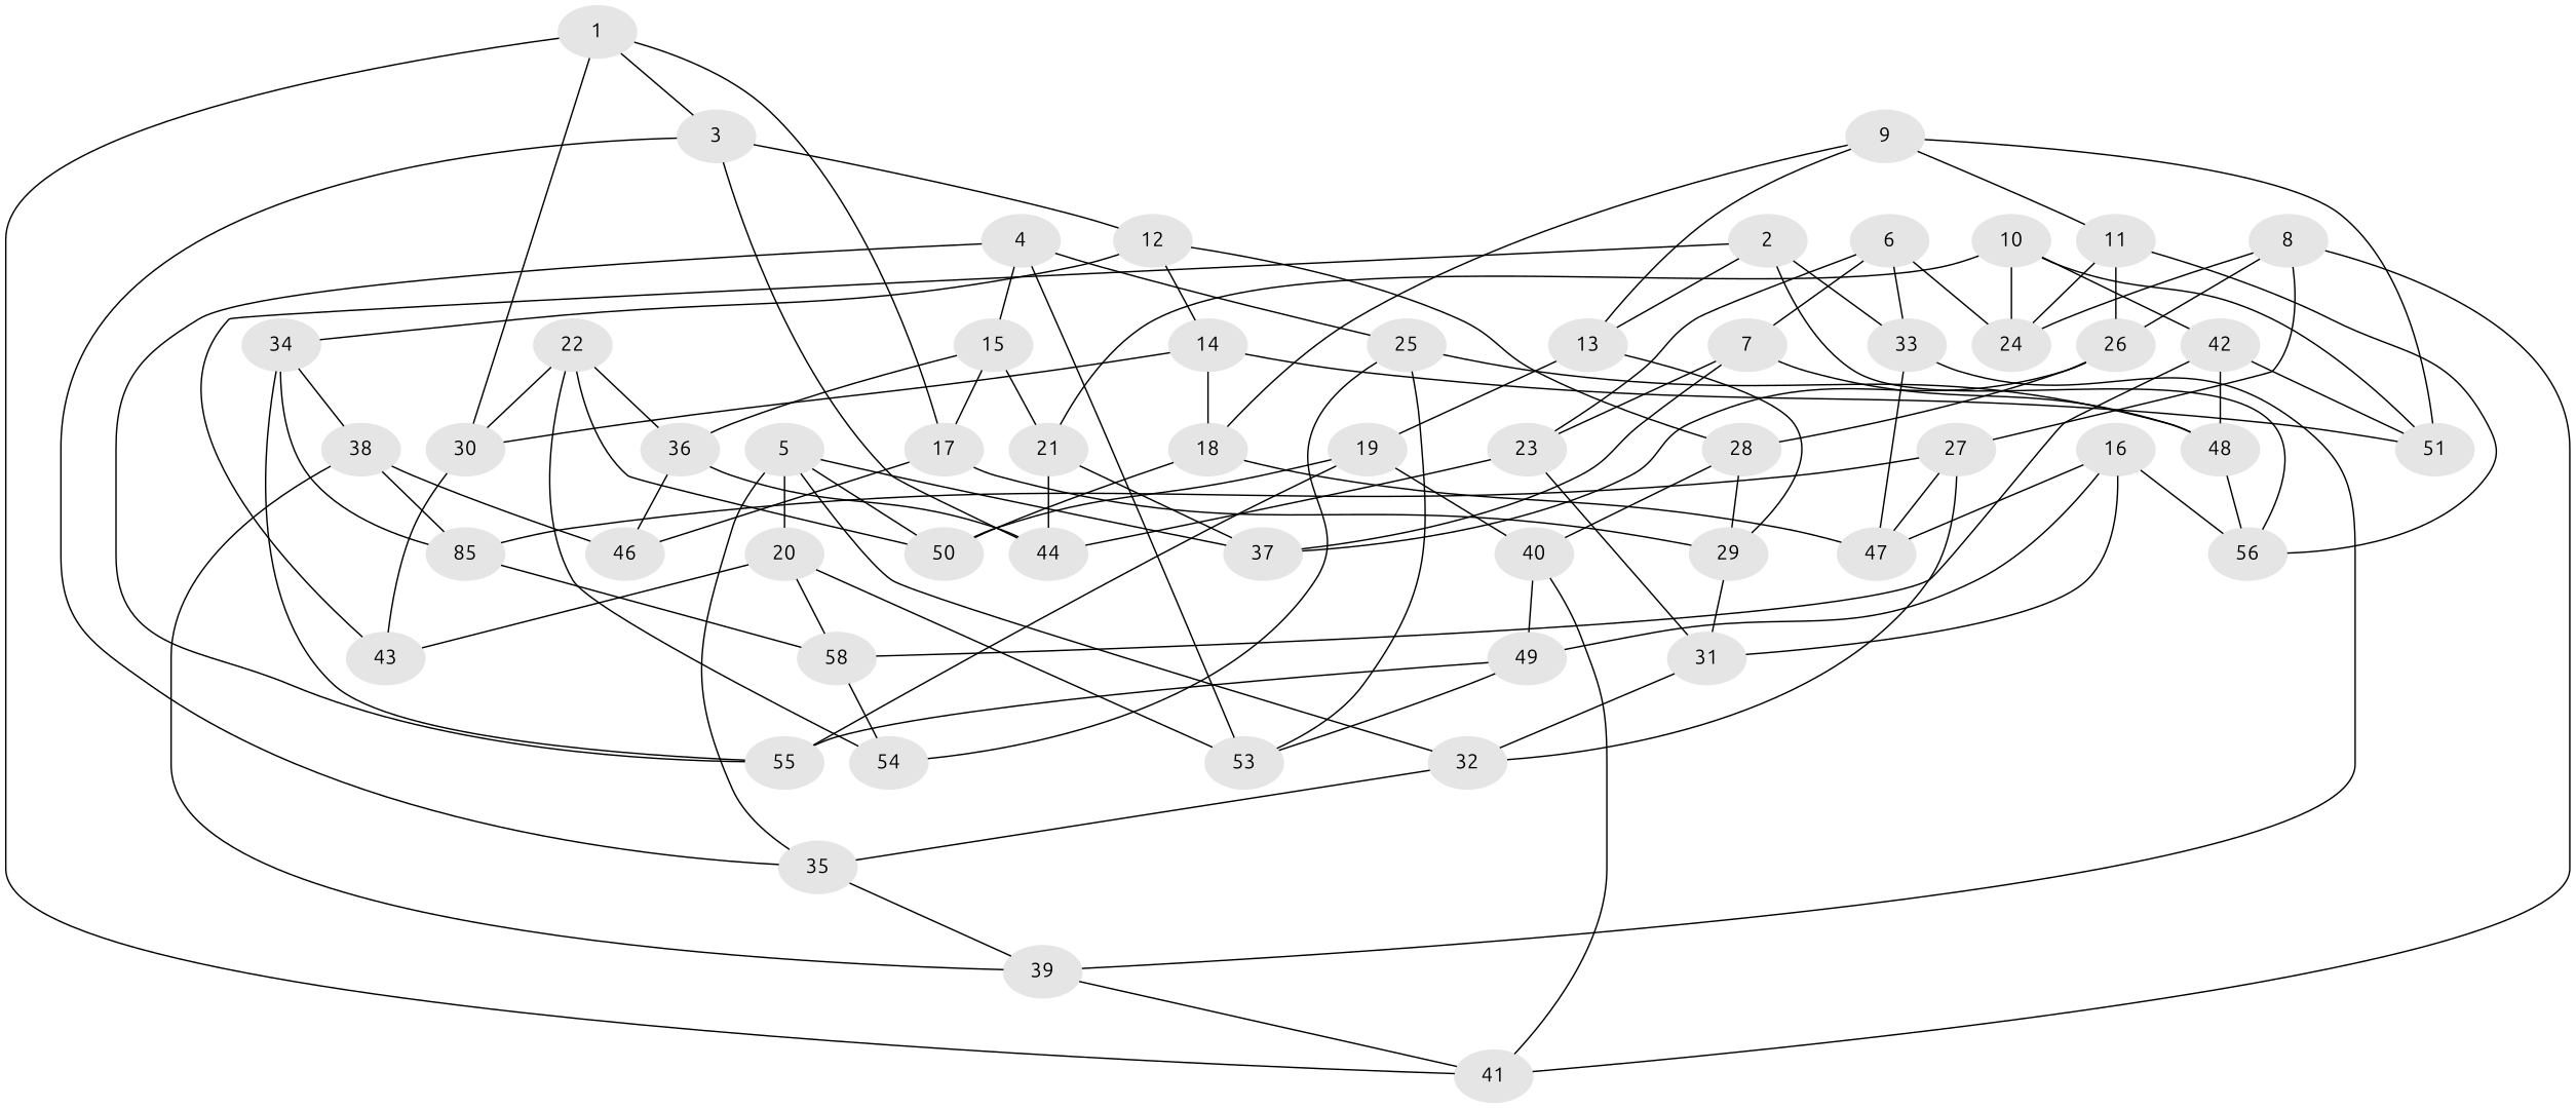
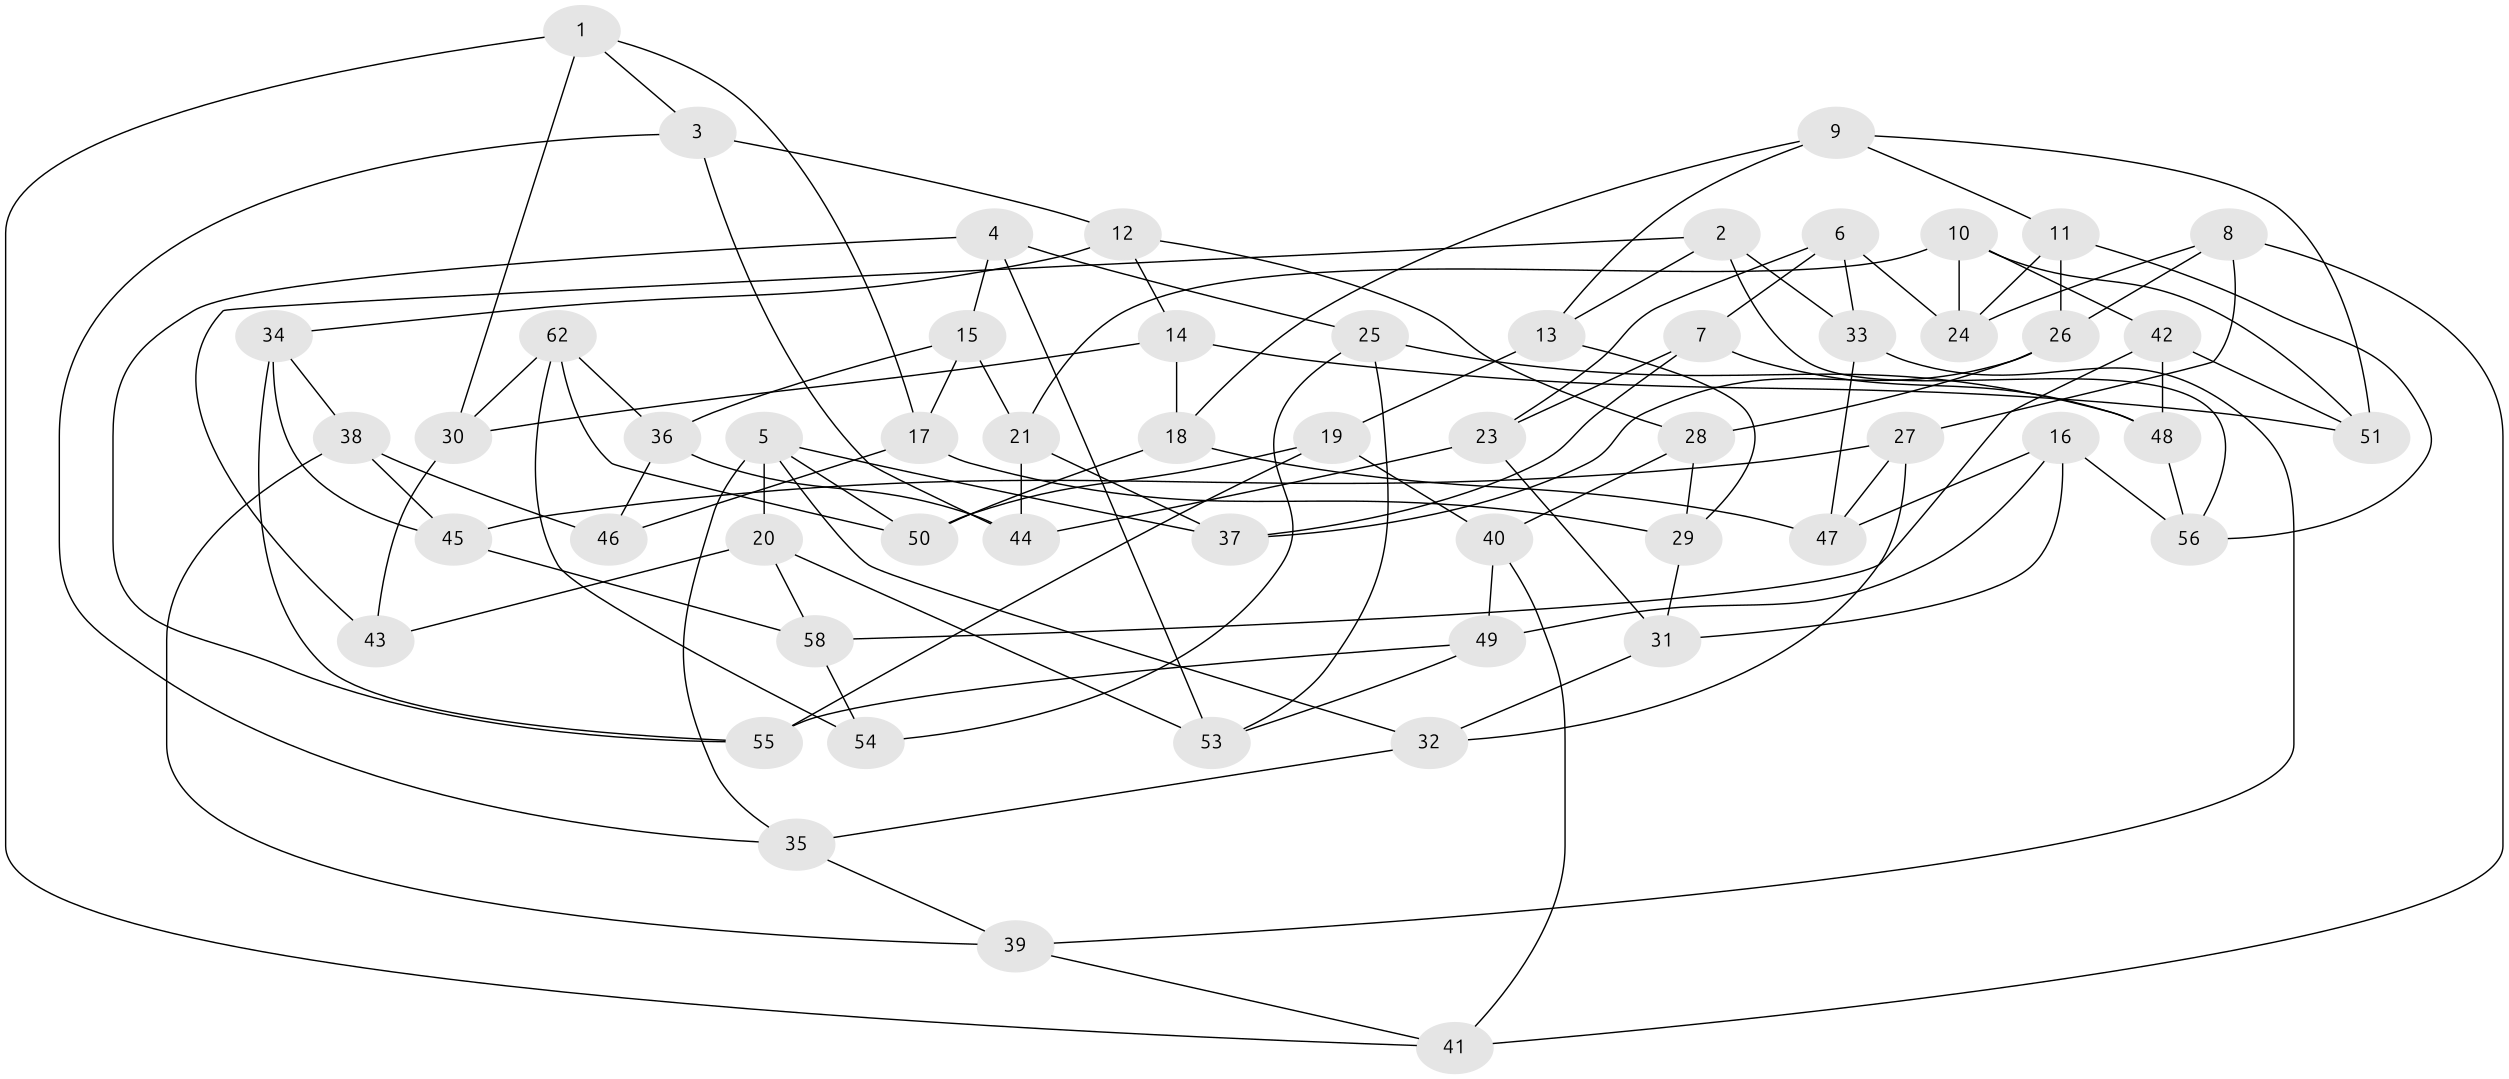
  graph {
    fontname=Ubuntu
    node [color=gray90 fontname=Ubuntu style=filled]
    edge [fontname=Ubuntu]
    1
    3
    17
    30
    41
    12
    35
    44
    29
    46
    43
    2
    13
    33
    56
    19
    47
    39
    14
    28
    34
    4
    15
    25
    53
    55
    21
    36
    48
    54
    5
    20
    32
    37
    50
    n36 [label=58]
    6
    7
    23
    24
    31
    8
    26
    27
-   45 [label=85]
+   45
    9
    11
    18
    51
    10
    42
    40
    38
    16
    49
-   22
+   22 [label=62]
    1 -- 3
    1 -- 17
    1 -- 30
    1 -- 41
    3 -- 12
    3 -- 35
    3 -- 44
    17 -- 29
    17 -- 46
    30 -- 43
    12 -- 14
    12 -- 28
    12 -- 34
    35 -- 39
    29 -- 31
    2 -- 43
    2 -- 13
    2 -- 33
    2 -- 56
    13 -- 29
    13 -- 19
    33 -- 47
    33 -- 39
    19 -- 55
    19 -- 50
    19 -- 40
    39 -- 41
    14 -- 30
    14 -- 18
    14 -- 51
    28 -- 29
    28 -- 40
    34 -- 55
    34 -- 45
    34 -- 38
    4 -- 15
    4 -- 25
    4 -- 53
    4 -- 55
    15 -- 17
    15 -- 21
    15 -- 36
    25 -- 53
    25 -- 48
    25 -- 54
    21 -- 44
    21 -- 37
    36 -- 44
    36 -- 46
    48 -- 56
    5 -- 35
    5 -- 20
    5 -- 32
    5 -- 37
    5 -- 50
    20 -- 43
    20 -- 53
    20 -- n36
    32 -- 35
    n36 -- 54
    6 -- 33
    6 -- 7
    6 -- 23
    6 -- 24
    7 -- 48
    7 -- 37
    7 -- 23
    23 -- 44
    23 -- 31
    31 -- 32
    8 -- 41
    8 -- 24
    8 -- 26
    8 -- 27
    26 -- 28
    26 -- 37
    27 -- 47
    27 -- 32
    27 -- 45
    45 -- n36
    9 -- 13
    9 -- 11
    9 -- 18
    9 -- 51
    11 -- 56
    11 -- 24
    11 -- 26
    18 -- 47
    18 -- 50
    10 -- 21
    10 -- 24
    10 -- 51
    10 -- 42
    42 -- 48
    42 -- n36
    42 -- 51
    40 -- 41
    40 -- 49
    38 -- 46
    38 -- 39
    38 -- 45
    16 -- 56
    16 -- 47
    16 -- 31
    16 -- 49
    49 -- 53
    49 -- 55
    22 -- 30
    22 -- 36
    22 -- 54
    22 -- 50
  }
